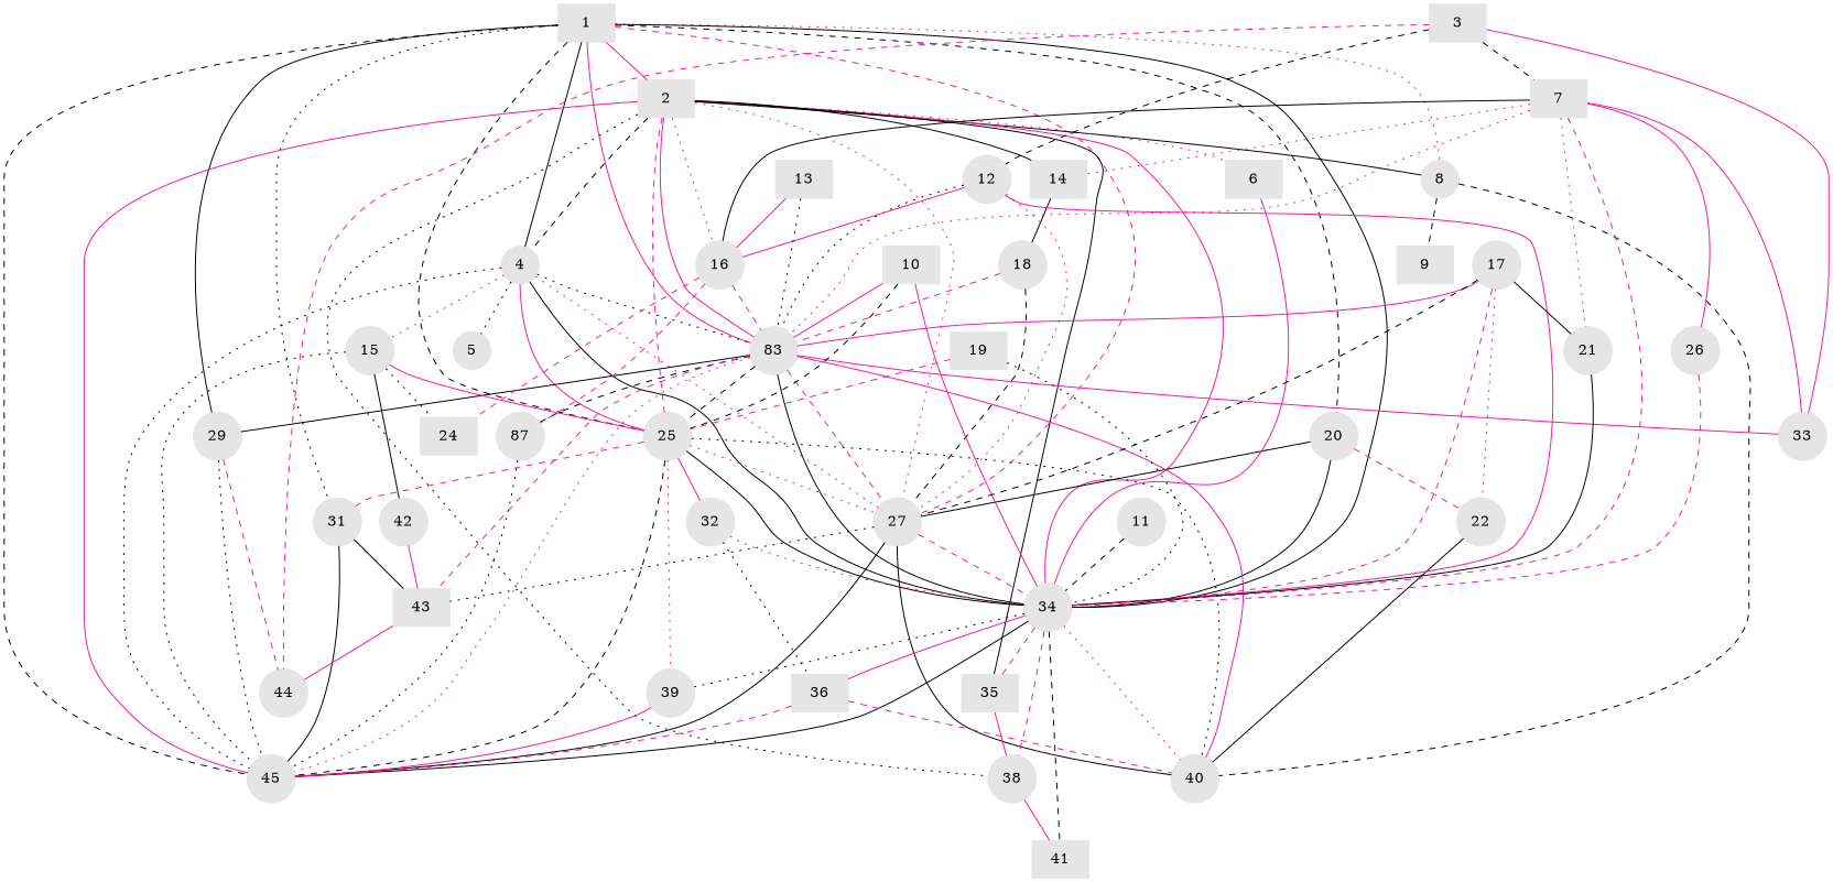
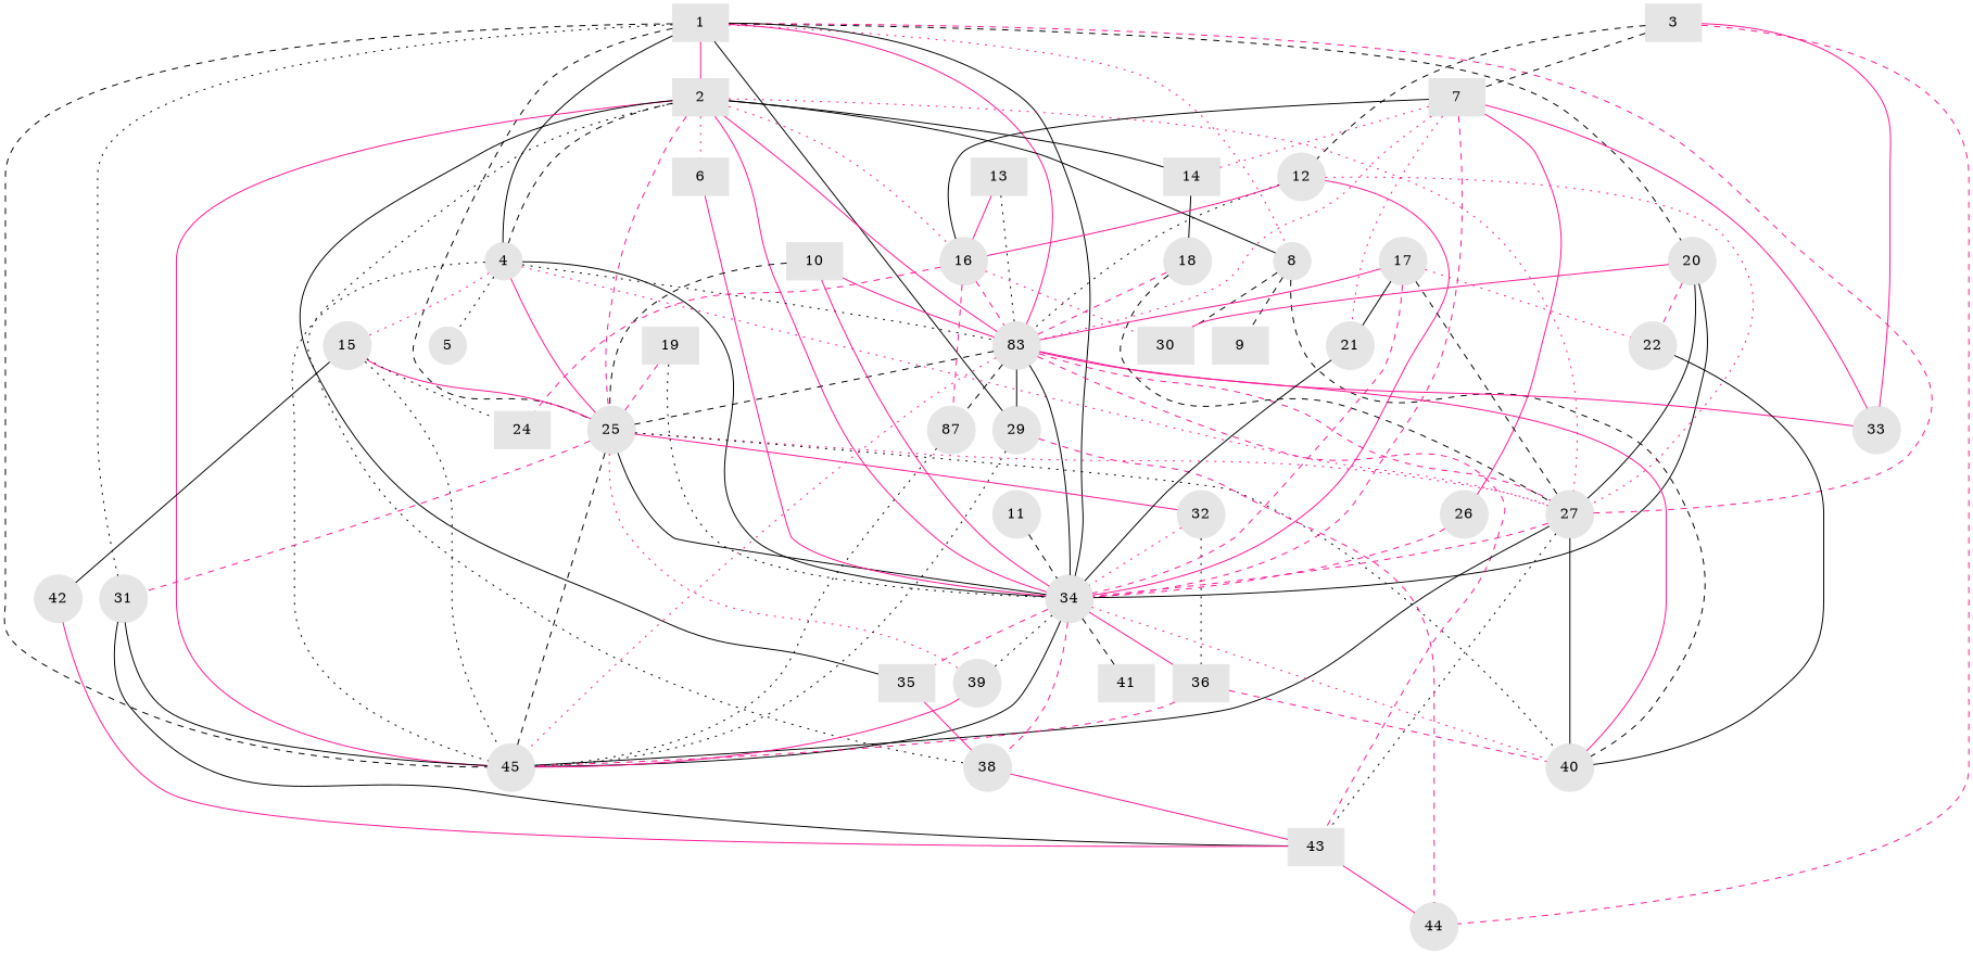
  graph {
    node [color=gray90 shape=circle style=filled]
    edge [color=deeppink style=solid weight=1.0]
    1 [shape=box]
    2 [shape=box]
    4
    8
    20
    n6 [label=83]
    25
    27
    29
    31
    34
    45
    6 [shape=box]
    14 [shape=box]
    16
    35 [shape=box]
    38
    5
    15
    9 [shape=box]
+   30 [shape=box]
    40
    22
    33
    n25 [label=87]
    43 [shape=box]
    32
    39
    44
    36 [shape=box]
    41 [shape=box]
    18
    24 [shape=box]
    3 [shape=box]
    7 [shape=box]
    12
    21
    26
    42
    10 [shape=box]
    11
    13 [shape=box]
    17
    19 [shape=box]
    1 -- 2 [weight=2.0]
    1 -- 4 [color=black]
    1 -- 8 [style=dotted]
    1 -- 20 [color=black style=dashed]
    1 -- n6
    1 -- 25 [color=black style=dashed weight=2.0]
    1 -- 27 [style=dashed]
    1 -- 29 [color=black]
    1 -- 31 [color=black style=dotted]
    1 -- 34 [color=black]
    1 -- 45 [color=black style=dashed]
    2 -- 4 [color=black style=dashed weight=2.0]
    2 -- 8 [color=black]
    2 -- n6 [weight=2.0]
    2 -- 25 [style=dashed weight=4.0]
    2 -- 27 [style=dotted weight=3.0]
    2 -- 34 [weight=2.0]
    2 -- 45 [weight=4.0]
    2 -- 6 [style=dotted weight=2.0]
    2 -- 14 [color=black weight=2.0]
    2 -- 16 [style=dotted]
    2 -- 35 [color=black]
    2 -- 38 [color=black style=dotted]
    4 -- n6 [color=black style=dotted]
    4 -- 25 [weight=2.0]
    4 -- 27 [style=dotted]
    4 -- 34 [color=black]
    4 -- 45 [color=black style=dotted weight=2.0]
    4 -- 5 [color=black style=dotted]
    4 -- 15 [style=dotted]
    8 -- 9 [color=black style=dashed]
+   8 -- 30 [color=black style=dashed]
    8 -- 40 [color=black style=dashed]
    20 -- 27 [color=black]
    20 -- 34 [color=black]
+   20 -- 30
    20 -- 22 [style=dashed]
    n6 -- 25 [color=black style=dashed weight=4.0]
    n6 -- 27 [style=dashed]
    n6 -- 29 [color=black weight=2.0]
    n6 -- 34 [color=black weight=2.0]
    n6 -- 45 [style=dotted]
    n6 -- 40
    n6 -- 33
    n6 -- n25 [color=black style=dashed]
    n6 -- 43 [style=dashed weight=2.0]
    25 -- 27 [style=dotted weight=2.0]
    25 -- 31 [style=dashed]
    25 -- 34 [color=black weight=3.0]
    25 -- 45 [color=black style=dashed weight=2.0]
    25 -- 40 [color=black style=dotted]
    25 -- 32
    25 -- 39 [style=dotted]
    27 -- 34 [style=dashed]
    27 -- 45 [color=black]
    27 -- 40 [color=black]
    27 -- 43 [color=black style=dotted]
    29 -- 45 [color=black style=dotted]
    29 -- 44 [style=dashed]
    31 -- 45 [color=black]
    31 -- 43 [color=black]
    34 -- 45 [color=black]
    34 -- 35 [style=dashed]
    34 -- 38 [style=dashed]
    34 -- 40 [style=dotted]
    34 -- 39 [color=black style=dotted]
    34 -- 36
    34 -- 41 [color=black style=dashed]
    6 -- 34
    14 -- 18 [color=black]
    16 -- n6 [style=dashed]
+   16 -- 30 [style=dotted]
    16 -- n25 [style=dashed]
    16 -- 24 [style=dashed]
    35 -- 38
-   38 -- 41
+   38 -- 43
    15 -- 25
    15 -- 45 [color=black style=dotted]
    15 -- 24 [color=black style=dotted]
    15 -- 42 [color=black]
    22 -- 40 [color=black]
    n25 -- 45 [color=black style=dotted]
    43 -- 44
    32 -- 34 [style=dotted weight=2.0]
    32 -- 36 [color=black style=dotted]
    39 -- 45
    36 -- 45 [style=dashed]
    36 -- 40 [style=dashed]
    18 -- n6 [style=dashed]
    18 -- 27 [color=black style=dashed]
    3 -- 33
    3 -- 44 [style=dashed]
    3 -- 7 [color=black style=dashed]
    3 -- 12 [color=black style=dashed]
    7 -- n6 [style=dotted]
    7 -- 34 [style=dashed]
    7 -- 14 [style=dotted]
    7 -- 16 [color=black]
    7 -- 33
    7 -- 21 [style=dotted]
    7 -- 26
    12 -- n6 [color=black style=dotted]
    12 -- 27 [style=dotted]
    12 -- 34
    12 -- 16
    21 -- 34 [color=black]
    26 -- 34 [style=dashed]
    42 -- 43
    10 -- n6
    10 -- 25 [color=black style=dashed]
    10 -- 34
    11 -- 34 [color=black style=dashed]
    13 -- n6 [color=black style=dotted weight=2.0]
    13 -- 16
    17 -- n6
    17 -- 27 [color=black style=dashed]
    17 -- 34 [style=dashed]
    17 -- 22 [style=dotted]
    17 -- 21 [color=black]
    19 -- 25 [style=dashed]
    19 -- 34 [color=black style=dotted]
  }
